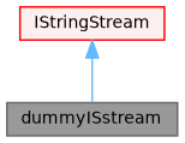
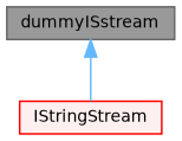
  digraph {
    node [fontname=Helvetica fontsize=10 shape=box style=filled]
    n1 [color=gray40 fillcolor=grey60 fontcolor=black height=0.2 label=dummyISstream width=0.4]
    n2 [color=red fillcolor="#FFF0F0" height=0.2 label=IStringStream width=0.4]
-   n2 -> n1 [color=steelblue1 dir=back fontname=Helvetica fontsize=10 labelfontname=Helvetica labelfontsize=10 style=solid]
+   n1 -> n2 [color=steelblue1 dir=back fontname=Helvetica fontsize=10 labelfontname=Helvetica labelfontsize=10 style=solid]
  }
